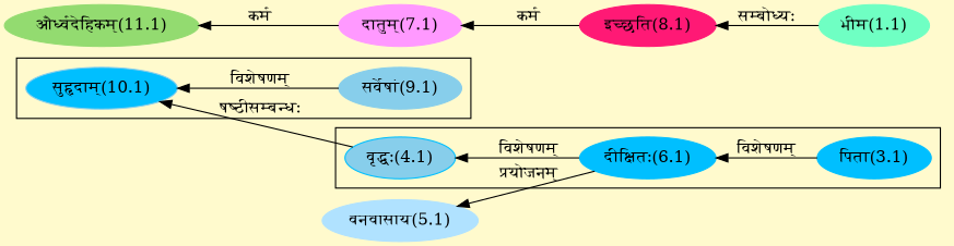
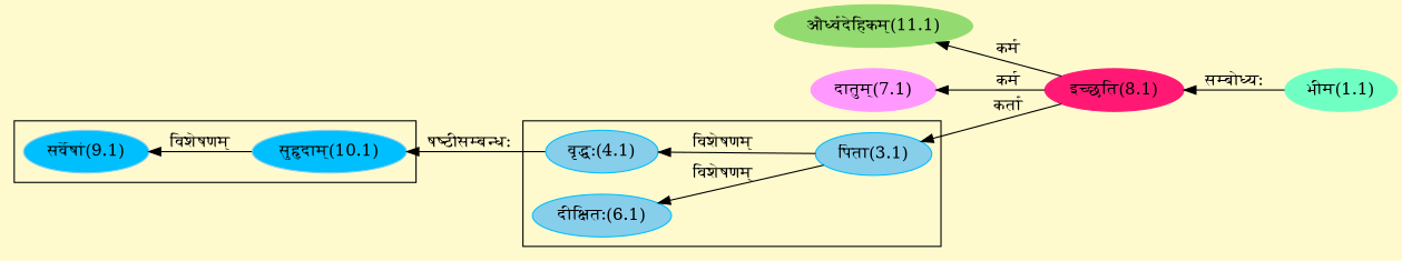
  digraph {
    bgcolor=lemonchiffon1
    compound=true
    rankdir=LR
    node [color="#00BFFF" style=filled]
    edge [dir=back]
-   n1 [label="पिता(3.1)"]
+   n1 [label="पिता(3.1)" fillcolor="#87CEEB"]
    n2 [fillcolor="#87CEEB" label="वृद्धः(4.1)"]
-   n3 [label="दीक्षितः(6.1)"]
-   n4 [color="#87CEEB" label="सर्वेषां(9.1)"]
+   n3 [label="दीक्षितः(6.1)" fillcolor="#87CEEB"]
+   n4 [color="#87CEEB" label="सर्वेषां(9.1)" fillcolor="#00BFFF"]
    n5 [color="#87CEEB" fillcolor="#00BFFF" label="सुहृदाम्(10.1)"]
    n6 [color="#FF1975" label="इच्छति(8.1)"]
    n7 [color="#6FFFC3" label="भीम(1.1)"]
    n8 [color="#93DB70" label="और्ध्वदेहिकम्(11.1)"]
    n9 [color="#FF99FF" label="दातुम्(7.1)"]
-   n10 [color="#B0E2FF" label="वनवासाय(5.1)"]
    subgraph cluster_1 {
      n1
      n2
      n3
    }
    subgraph cluster_2 {
      n4
      n5
    }
-   n2 -> n3 [label="विशेषणम्"]
+   n1 -> n6 [label="कर्ता"]
+   n2 -> n1 [label="विशेषणम्"]
    n3 -> n1 [label="विशेषणम्"]
-   n5 -> n4 [label="विशेषणम्"]
+   n4 -> n5 [label="विशेषणम्"]
    n5 -> n2 [label="षष्ठीसम्बन्धः"]
    n6 -> n7 [label="सम्बोध्यः"]
-   n8 -> n9 [label="कर्म"]
+   n8 -> n6 [label="कर्म"]
    n9 -> n6 [label="कर्म"]
-   n10 -> n3 [label="प्रयोजनम्"]
  }
